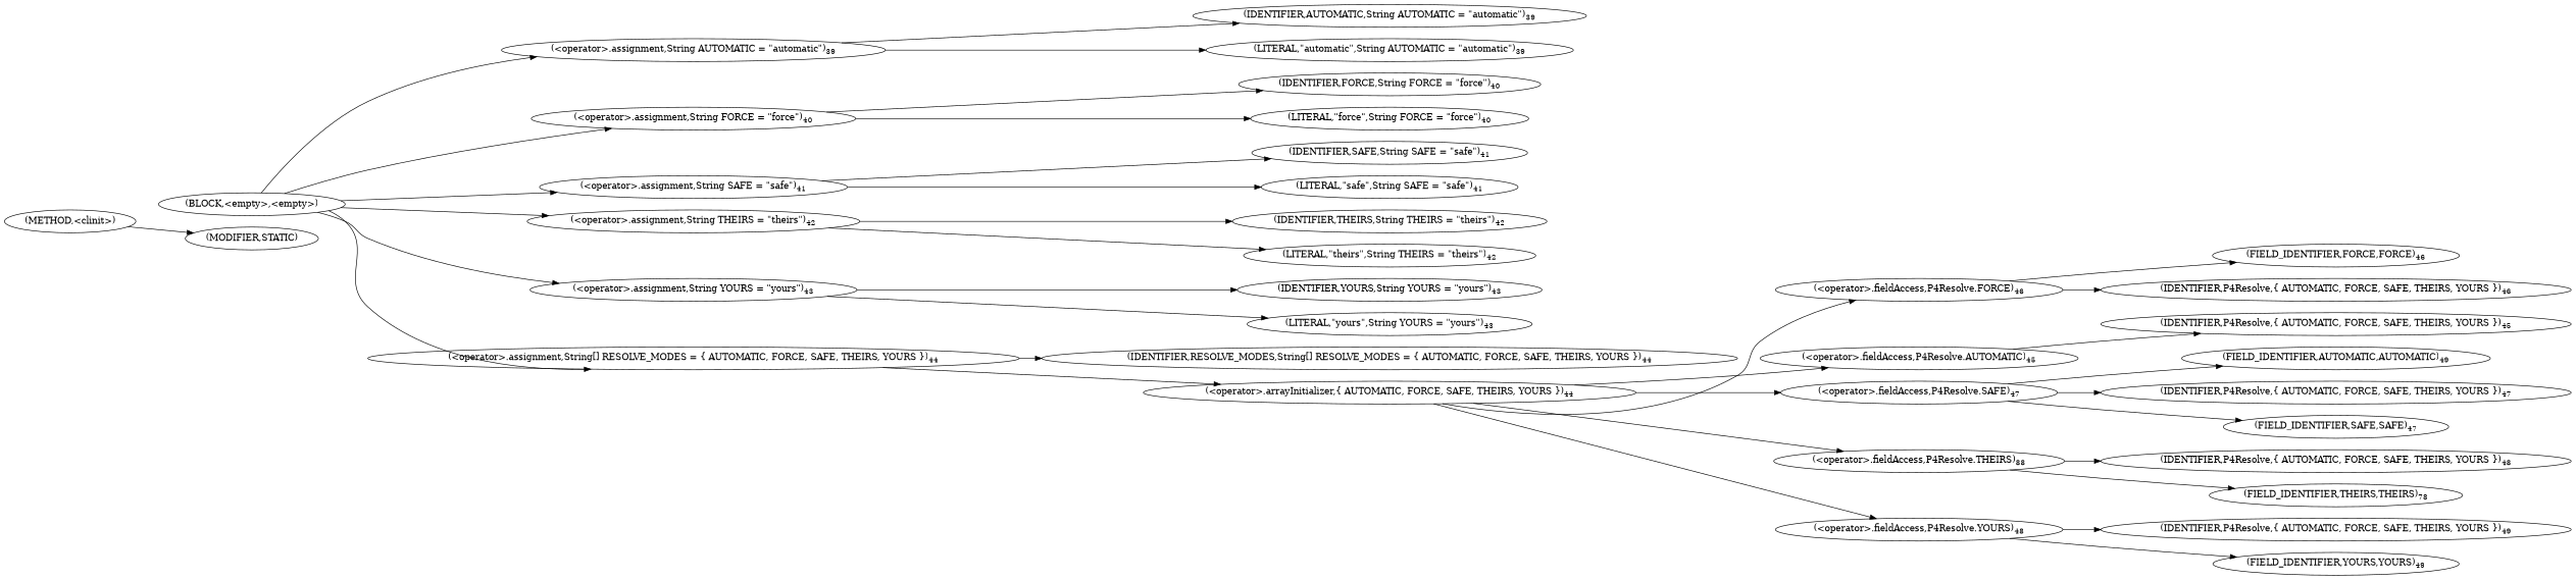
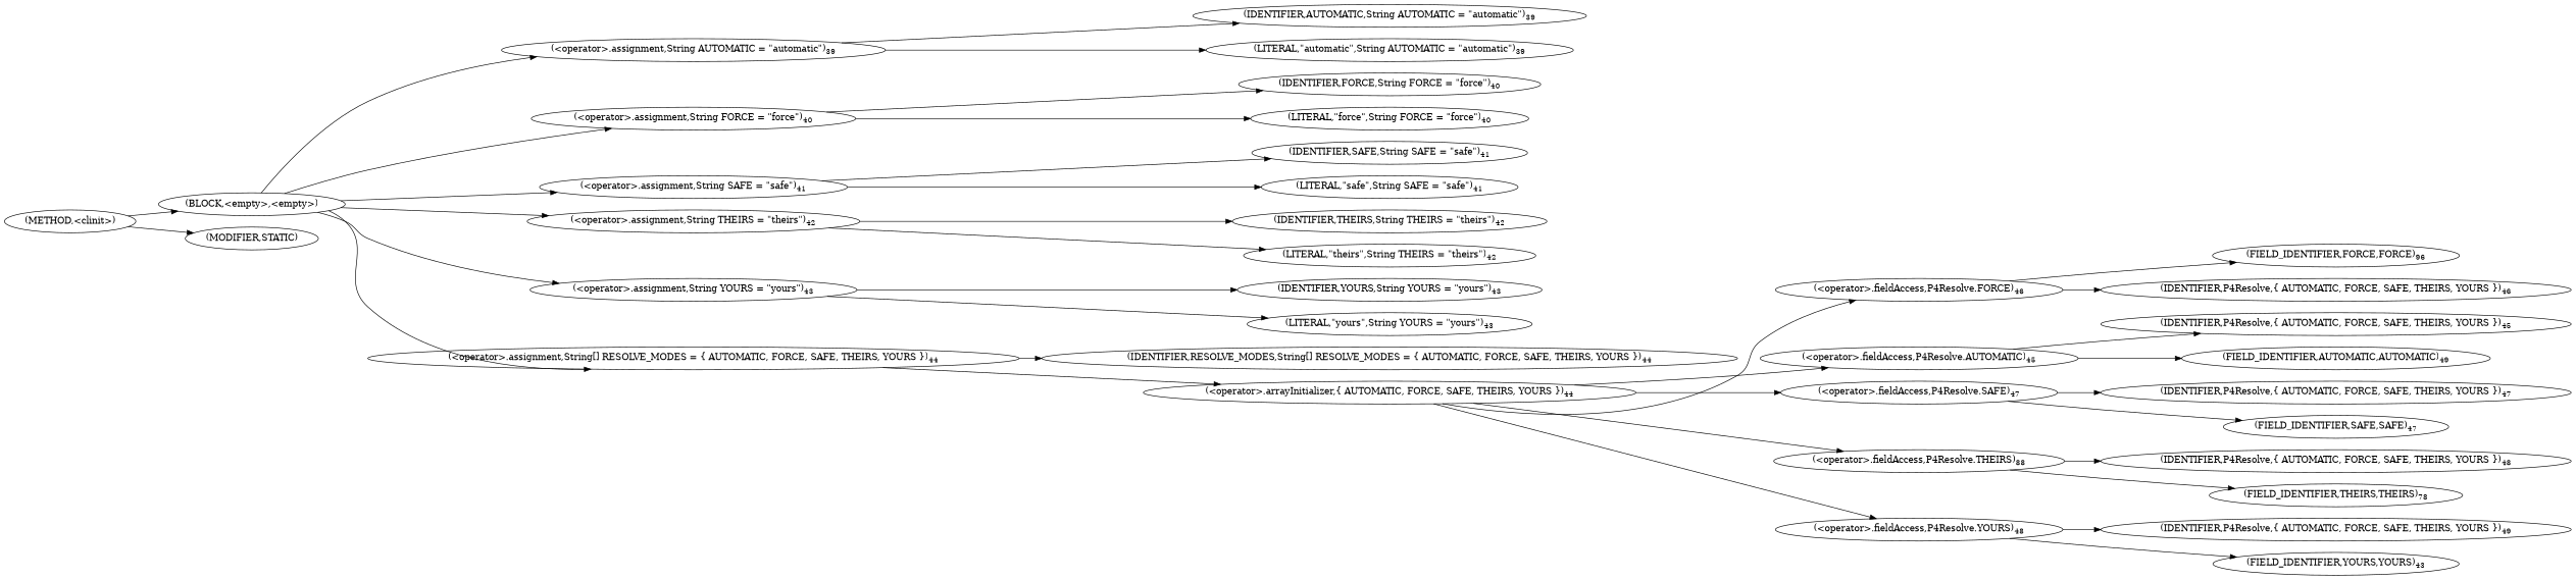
  digraph {
    fontname="DejaVu Serif"
    rankdir=LR
    node [fontname="DejaVu Serif"]
    edge [fontname="DejaVu Serif"]
    n1 [label=<(METHOD,&lt;clinit&gt;)>]
    n2 [label=<(BLOCK,&lt;empty&gt;,&lt;empty&gt;)>]
    n3 [label=<(MODIFIER,STATIC)>]
    n4 [label=<(&lt;operator&gt;.assignment,String AUTOMATIC = &quot;automatic&quot;)<SUB>39</SUB>>]
    n5 [label=<(&lt;operator&gt;.assignment,String FORCE = &quot;force&quot;)<SUB>40</SUB>>]
    n6 [label=<(&lt;operator&gt;.assignment,String SAFE = &quot;safe&quot;)<SUB>41</SUB>>]
    n7 [label=<(&lt;operator&gt;.assignment,String THEIRS = &quot;theirs&quot;)<SUB>42</SUB>>]
    n8 [label=<(&lt;operator&gt;.assignment,String YOURS = &quot;yours&quot;)<SUB>43</SUB>>]
    n9 [label=<(&lt;operator&gt;.assignment,String[] RESOLVE_MODES = { AUTOMATIC, FORCE, SAFE, THEIRS, YOURS })<SUB>44</SUB>>]
    n10 [label=<(IDENTIFIER,AUTOMATIC,String AUTOMATIC = &quot;automatic&quot;)<SUB>39</SUB>>]
    n11 [label=<(LITERAL,&quot;automatic&quot;,String AUTOMATIC = &quot;automatic&quot;)<SUB>39</SUB>>]
    n12 [label=<(IDENTIFIER,FORCE,String FORCE = &quot;force&quot;)<SUB>40</SUB>>]
    n13 [label=<(LITERAL,&quot;force&quot;,String FORCE = &quot;force&quot;)<SUB>40</SUB>>]
    n14 [label=<(IDENTIFIER,SAFE,String SAFE = &quot;safe&quot;)<SUB>41</SUB>>]
    n15 [label=<(LITERAL,&quot;safe&quot;,String SAFE = &quot;safe&quot;)<SUB>41</SUB>>]
    n16 [label=<(IDENTIFIER,THEIRS,String THEIRS = &quot;theirs&quot;)<SUB>42</SUB>>]
    n17 [label=<(LITERAL,&quot;theirs&quot;,String THEIRS = &quot;theirs&quot;)<SUB>42</SUB>>]
    n18 [label=<(IDENTIFIER,YOURS,String YOURS = &quot;yours&quot;)<SUB>43</SUB>>]
    n19 [label=<(LITERAL,&quot;yours&quot;,String YOURS = &quot;yours&quot;)<SUB>43</SUB>>]
    n20 [label=<(IDENTIFIER,RESOLVE_MODES,String[] RESOLVE_MODES = { AUTOMATIC, FORCE, SAFE, THEIRS, YOURS })<SUB>44</SUB>>]
    n21 [label=<(&lt;operator&gt;.arrayInitializer,{ AUTOMATIC, FORCE, SAFE, THEIRS, YOURS })<SUB>44</SUB>>]
    n22 [label=<(&lt;operator&gt;.fieldAccess,P4Resolve.AUTOMATIC)<SUB>45</SUB>>]
    n23 [label=<(&lt;operator&gt;.fieldAccess,P4Resolve.FORCE)<SUB>46</SUB>>]
    n24 [label=<(&lt;operator&gt;.fieldAccess,P4Resolve.SAFE)<SUB>47</SUB>>]
    n25 [label=<(&lt;operator&gt;.fieldAccess,P4Resolve.THEIRS)<SUB>88</SUB>>]
    n26 [label=<(&lt;operator&gt;.fieldAccess,P4Resolve.YOURS)<SUB>48</SUB>>]
    n27 [label=<(IDENTIFIER,P4Resolve,{ AUTOMATIC, FORCE, SAFE, THEIRS, YOURS })<SUB>45</SUB>>]
    n28 [label=<(FIELD_IDENTIFIER,AUTOMATIC,AUTOMATIC)<SUB>49</SUB>>]
    n29 [label=<(IDENTIFIER,P4Resolve,{ AUTOMATIC, FORCE, SAFE, THEIRS, YOURS })<SUB>46</SUB>>]
-   n30 [label=<(FIELD_IDENTIFIER,FORCE,FORCE)<SUB>46</SUB>>]
+   n30 [label=<(FIELD_IDENTIFIER,FORCE,FORCE)<SUB>96</SUB>>]
    n31 [label=<(IDENTIFIER,P4Resolve,{ AUTOMATIC, FORCE, SAFE, THEIRS, YOURS })<SUB>47</SUB>>]
    n32 [label=<(FIELD_IDENTIFIER,SAFE,SAFE)<SUB>47</SUB>>]
    n33 [label=<(IDENTIFIER,P4Resolve,{ AUTOMATIC, FORCE, SAFE, THEIRS, YOURS })<SUB>48</SUB>>]
    n34 [label=<(FIELD_IDENTIFIER,THEIRS,THEIRS)<SUB>78</SUB>>]
    n35 [label=<(IDENTIFIER,P4Resolve,{ AUTOMATIC, FORCE, SAFE, THEIRS, YOURS })<SUB>49</SUB>>]
-   n36 [label=<(FIELD_IDENTIFIER,YOURS,YOURS)<SUB>49</SUB>>]
+   n36 [label=<(FIELD_IDENTIFIER,YOURS,YOURS)<SUB>43</SUB>>]
+   n1 -> n2
    n1 -> n3
    n2 -> n4
    n2 -> n5
    n2 -> n6
    n2 -> n7
    n2 -> n8
    n2 -> n9
    n4 -> n10
    n4 -> n11
    n5 -> n12
    n5 -> n13
    n6 -> n14
    n6 -> n15
    n7 -> n16
    n7 -> n17
    n8 -> n18
    n8 -> n19
    n9 -> n20
    n9 -> n21
    n21 -> n22
    n21 -> n23
    n21 -> n24
    n21 -> n25
    n21 -> n26
    n22 -> n27
-   n24 -> n28
+   n22 -> n28
    n23 -> n29
    n23 -> n30
    n24 -> n31
    n24 -> n32
    n25 -> n33
    n25 -> n34
    n26 -> n35
    n26 -> n36
  }
